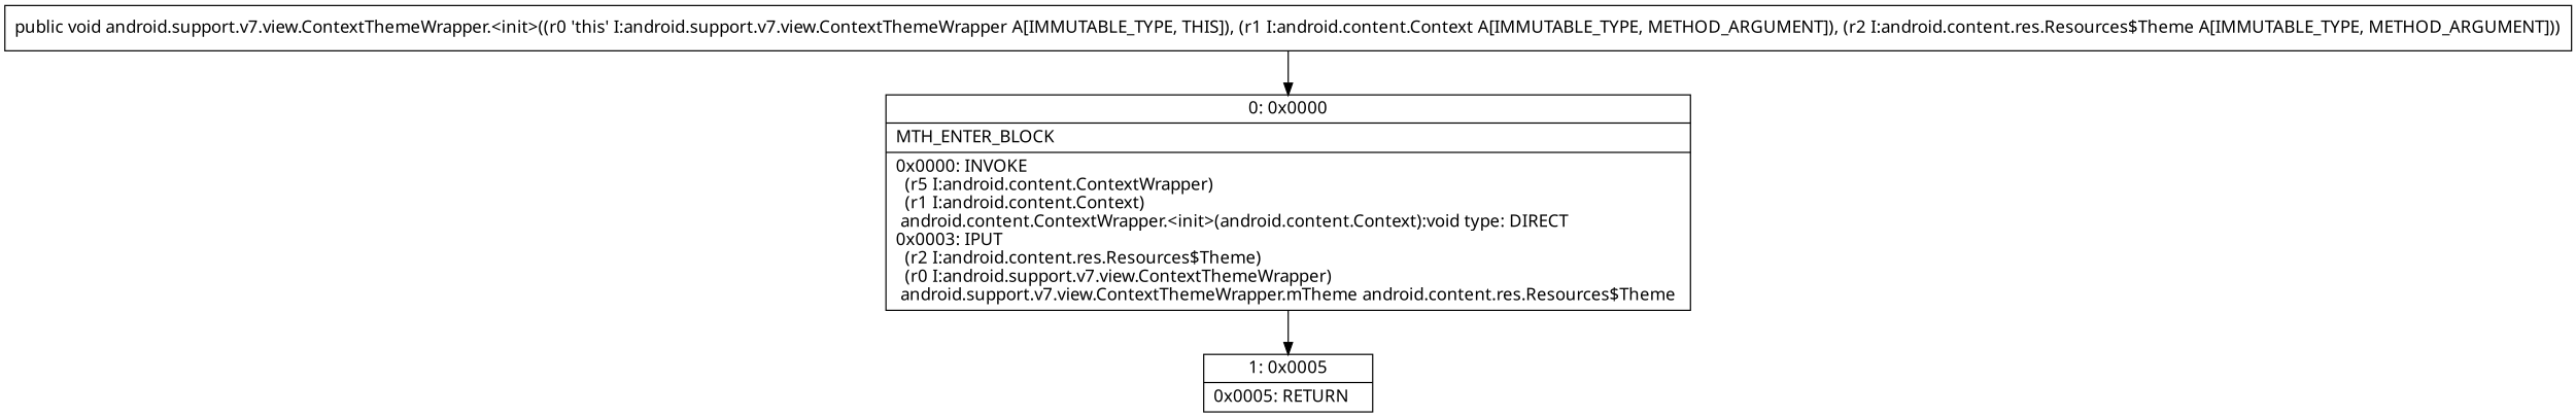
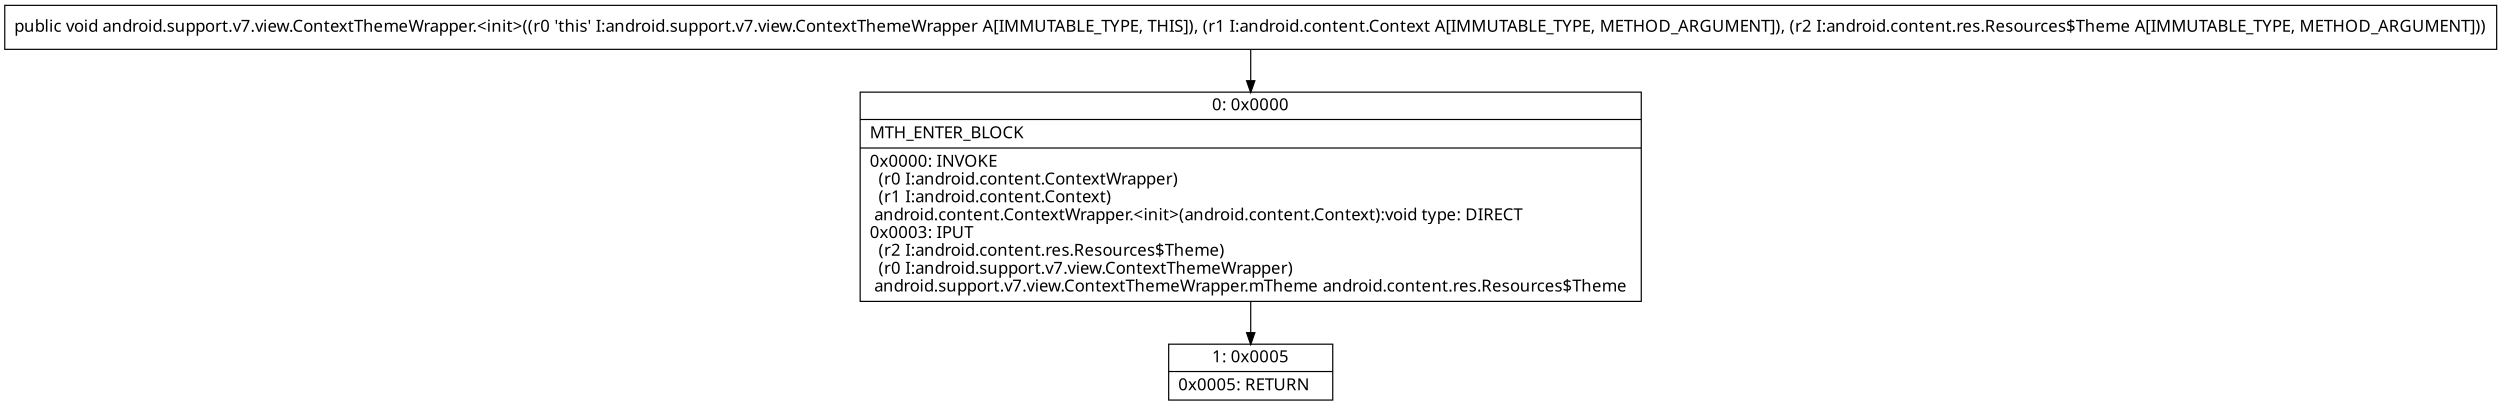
  digraph {
    fontname="Noto Sans"
    node [shape=record fontname="Noto Sans"]
    edge [fontname="Noto Sans"]
-   n1 [label="{0\:\ 0x0000|MTH_ENTER_BLOCK\l|0x0000: INVOKE  \l  (r5 I:android.content.ContextWrapper)\l  (r1 I:android.content.Context)\l android.content.ContextWrapper.\<init\>(android.content.Context):void type: DIRECT \l0x0003: IPUT  \l  (r2 I:android.content.res.Resources$Theme)\l  (r0 I:android.support.v7.view.ContextThemeWrapper)\l android.support.v7.view.ContextThemeWrapper.mTheme android.content.res.Resources$Theme \l}"]
+   n1 [label="{0\:\ 0x0000|MTH_ENTER_BLOCK\l|0x0000: INVOKE  \l  (r0 I:android.content.ContextWrapper)\l  (r1 I:android.content.Context)\l android.content.ContextWrapper.\<init\>(android.content.Context):void type: DIRECT \l0x0003: IPUT  \l  (r2 I:android.content.res.Resources$Theme)\l  (r0 I:android.support.v7.view.ContextThemeWrapper)\l android.support.v7.view.ContextThemeWrapper.mTheme android.content.res.Resources$Theme \l}"]
    n2 [label="{1\:\ 0x0005|0x0005: RETURN   \l}"]
    n3 [label="{public void android.support.v7.view.ContextThemeWrapper.\<init\>((r0 'this' I:android.support.v7.view.ContextThemeWrapper A[IMMUTABLE_TYPE, THIS]), (r1 I:android.content.Context A[IMMUTABLE_TYPE, METHOD_ARGUMENT]), (r2 I:android.content.res.Resources$Theme A[IMMUTABLE_TYPE, METHOD_ARGUMENT])) }"]
    n1 -> n2
    n3 -> n1
  }
